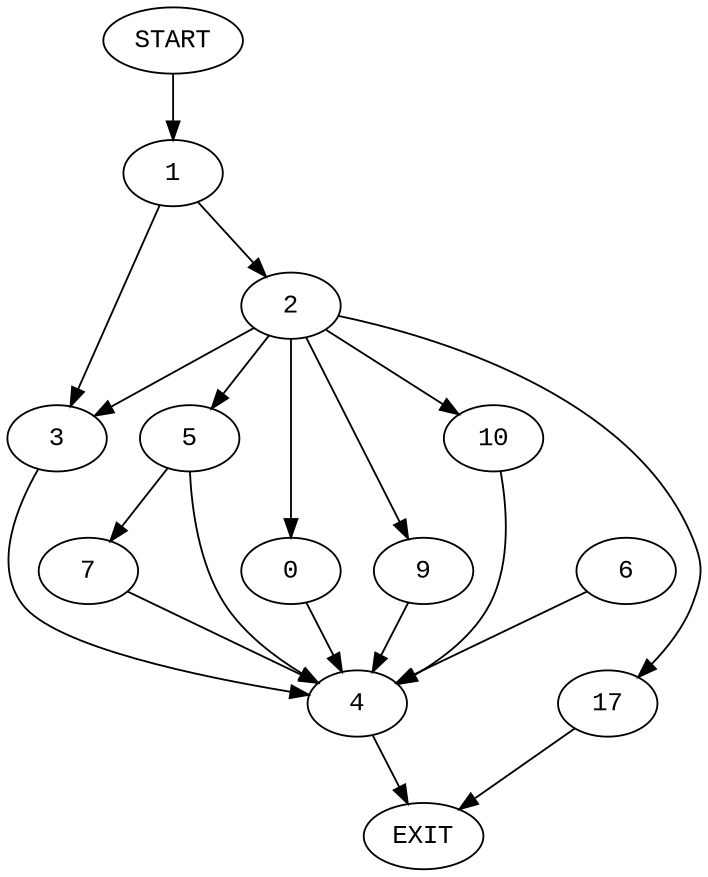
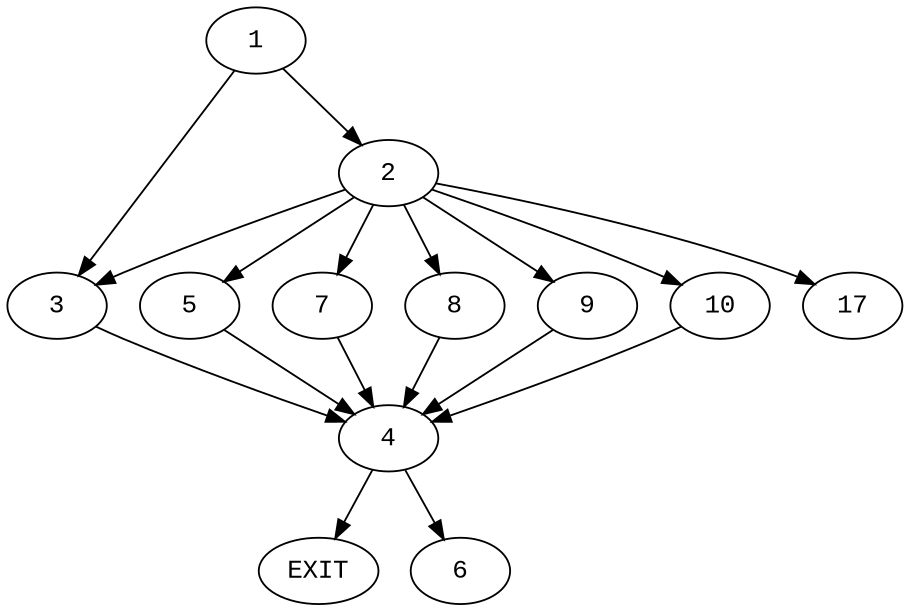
  digraph {
    fontname="Liberation Mono"
    node [fontname="Liberation Mono"]
    edge [fontname="Liberation Mono"]
-   n1 [label=START]
    1
    2
    3
    n5 [label=EXIT]
    5
    7
-   8 [label=0]
+   8
    9
    10
    n11 [label=17]
    4
    6
-   n1 -> 1
    1 -> 2
    1 -> 3
    2 -> 3
    2 -> 5
-   5 -> 7
+   2 -> 7
    2 -> 8
    2 -> 9
    2 -> 10
    2 -> n11
    3 -> 4
    5 -> 4
    7 -> 4
    8 -> 4
    9 -> 4
    10 -> 4
-   n11 -> n5
    4 -> n5
-   6 -> 4
+   4 -> 6
  }
